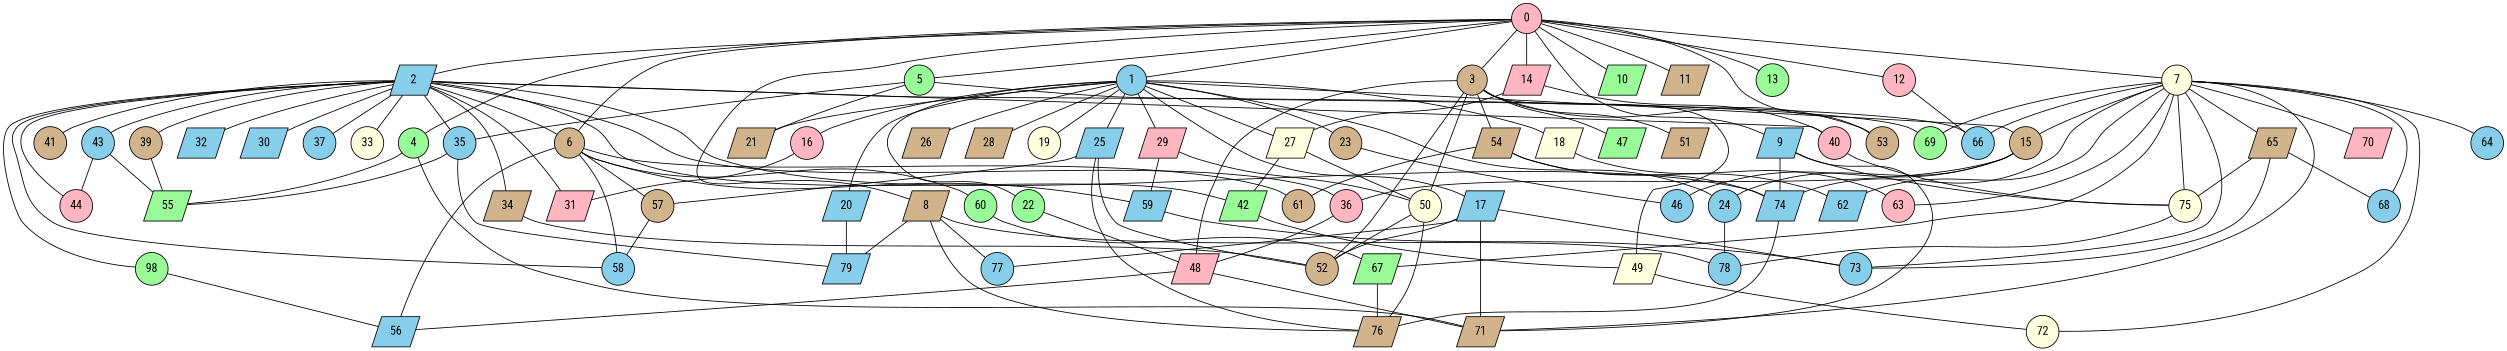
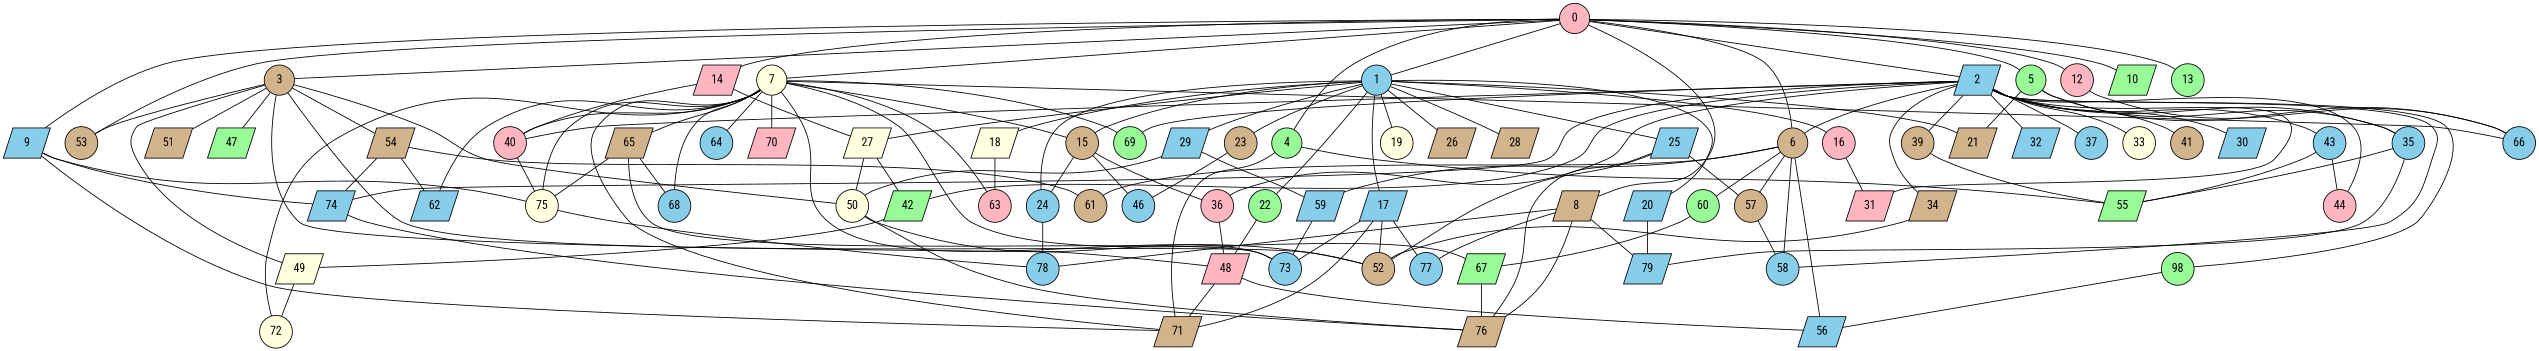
  graph {
    fontname="Roboto Condensed"
    node [fillcolor=skyblue fontname="Roboto Condensed" shape=circle style=filled]
    edge [fontname="Roboto Condensed"]
    0 [fillcolor=lightpink]
    1
    2 [shape=parallelogram]
    3 [fillcolor=tan]
    4 [fillcolor=palegreen]
    5 [fillcolor=palegreen]
    6 [fillcolor=tan]
    7 [fillcolor=lightyellow]
    8 [fillcolor=tan shape=parallelogram]
    9 [shape=parallelogram]
    10 [fillcolor=palegreen shape=parallelogram]
-   11 [fillcolor=tan shape=parallelogram]
    12 [fillcolor=lightpink]
    13 [fillcolor=palegreen]
    14 [fillcolor=lightpink shape=parallelogram]
    53 [fillcolor=tan]
    15 [fillcolor=tan]
    16 [fillcolor=lightpink]
    17 [shape=parallelogram]
    18 [fillcolor=lightyellow shape=parallelogram]
    19 [fillcolor=lightyellow]
    20 [shape=parallelogram]
    21 [fillcolor=tan shape=parallelogram]
    22 [fillcolor=palegreen]
    23 [fillcolor=tan]
    24
    25 [shape=parallelogram]
    26 [fillcolor=tan shape=parallelogram]
    27 [fillcolor=lightyellow shape=parallelogram]
    28 [fillcolor=tan shape=parallelogram]
-   29 [fillcolor=lightpink shape=parallelogram]
+   29 [shape=parallelogram]
    32 [shape=parallelogram]
    34 [fillcolor=tan shape=parallelogram]
    35
    36 [fillcolor=lightpink]
    37
    n37 [fillcolor=palegreen label=98]
    33 [fillcolor=lightyellow]
    40 [fillcolor=lightpink]
    41 [fillcolor=tan]
    42 [fillcolor=palegreen shape=parallelogram]
    39 [fillcolor=tan]
    44 [fillcolor=lightpink]
    43
    30 [shape=parallelogram]
    31 [fillcolor=lightpink shape=parallelogram]
    74 [shape=parallelogram]
    69 [fillcolor=palegreen]
    58
    47 [fillcolor=palegreen shape=parallelogram]
    48 [fillcolor=lightpink shape=parallelogram]
    49 [fillcolor=lightyellow shape=parallelogram]
    50 [fillcolor=lightyellow]
    51 [fillcolor=tan shape=parallelogram]
    52 [fillcolor=tan]
    54 [fillcolor=tan shape=parallelogram]
    55 [fillcolor=palegreen shape=parallelogram]
    71 [fillcolor=tan shape=parallelogram]
    66
    56 [shape=parallelogram]
    57 [fillcolor=tan]
    59 [shape=parallelogram]
    60 [fillcolor=palegreen]
    61 [fillcolor=tan]
    64
    67 [fillcolor=palegreen shape=parallelogram]
    68
    70 [fillcolor=lightpink shape=parallelogram]
    65 [fillcolor=tan shape=parallelogram]
    72 [fillcolor=lightyellow]
    73
    75 [fillcolor=lightyellow]
    62 [shape=parallelogram]
    63 [fillcolor=lightpink]
    76 [fillcolor=tan shape=parallelogram]
    77
    78
    79 [shape=parallelogram]
    46
    0 -- 1
    0 -- 2
    0 -- 3
    0 -- 4
    0 -- 5
    0 -- 6
    0 -- 7
    0 -- 8
    0 -- 9
    0 -- 10
-   0 -- 11
    0 -- 12
    0 -- 13
    0 -- 14
    0 -- 53
    1 -- 15
    1 -- 16
    1 -- 17
    1 -- 18
    1 -- 19
    1 -- 20
    1 -- 21
    1 -- 22
    1 -- 23
    1 -- 24
    1 -- 25
    1 -- 26
    1 -- 27
    1 -- 28
    1 -- 29
    2 -- 6
    2 -- 32
    2 -- 34
    2 -- 35
    2 -- 36
    2 -- 37
    2 -- n37
    2 -- 33
    2 -- 40
    2 -- 41
    2 -- 42
    2 -- 39
    2 -- 44
    2 -- 43
    2 -- 30
    2 -- 31
    2 -- 74
    2 -- 69
    2 -- 58
    3 -- 53
    3 -- 47
    3 -- 48
    3 -- 49
    3 -- 50
    3 -- 51
    3 -- 52
    3 -- 54
    4 -- 55
    4 -- 71
    5 -- 21
    5 -- 35
    5 -- 66
    6 -- 58
    6 -- 56
    6 -- 57
    6 -- 59
    6 -- 60
    6 -- 61
    7 -- 15
-   7 -- 74
+   7 -- 40
    7 -- 69
    7 -- 71
    7 -- 66
    7 -- 64
    7 -- 67
    7 -- 68
    7 -- 70
    7 -- 65
    7 -- 72
    7 -- 73
    7 -- 75
    7 -- 62
    7 -- 63
    8 -- 76
    8 -- 77
    8 -- 78
    8 -- 79
    9 -- 74
    9 -- 71
    9 -- 75
    12 -- 66
    14 -- 27
    14 -- 40
    15 -- 24
    15 -- 36
    15 -- 46
    16 -- 31
    17 -- 52
    17 -- 71
    17 -- 73
    17 -- 77
    18 -- 63
    20 -- 79
    22 -- 48
    23 -- 46
    24 -- 78
    25 -- 52
    25 -- 57
    25 -- 76
    27 -- 42
    27 -- 50
    29 -- 50
    29 -- 59
    34 -- 52
    35 -- 55
    35 -- 79
    36 -- 48
    n37 -- 56
    40 -- 75
    42 -- 49
    39 -- 55
    43 -- 44
    43 -- 55
    74 -- 76
    48 -- 71
    48 -- 56
    49 -- 72
    50 -- 52
    50 -- 76
    54 -- 74
    54 -- 61
    54 -- 62
    57 -- 58
    59 -- 73
    60 -- 67
    67 -- 76
    65 -- 68
    65 -- 73
    65 -- 75
    75 -- 78
  }
